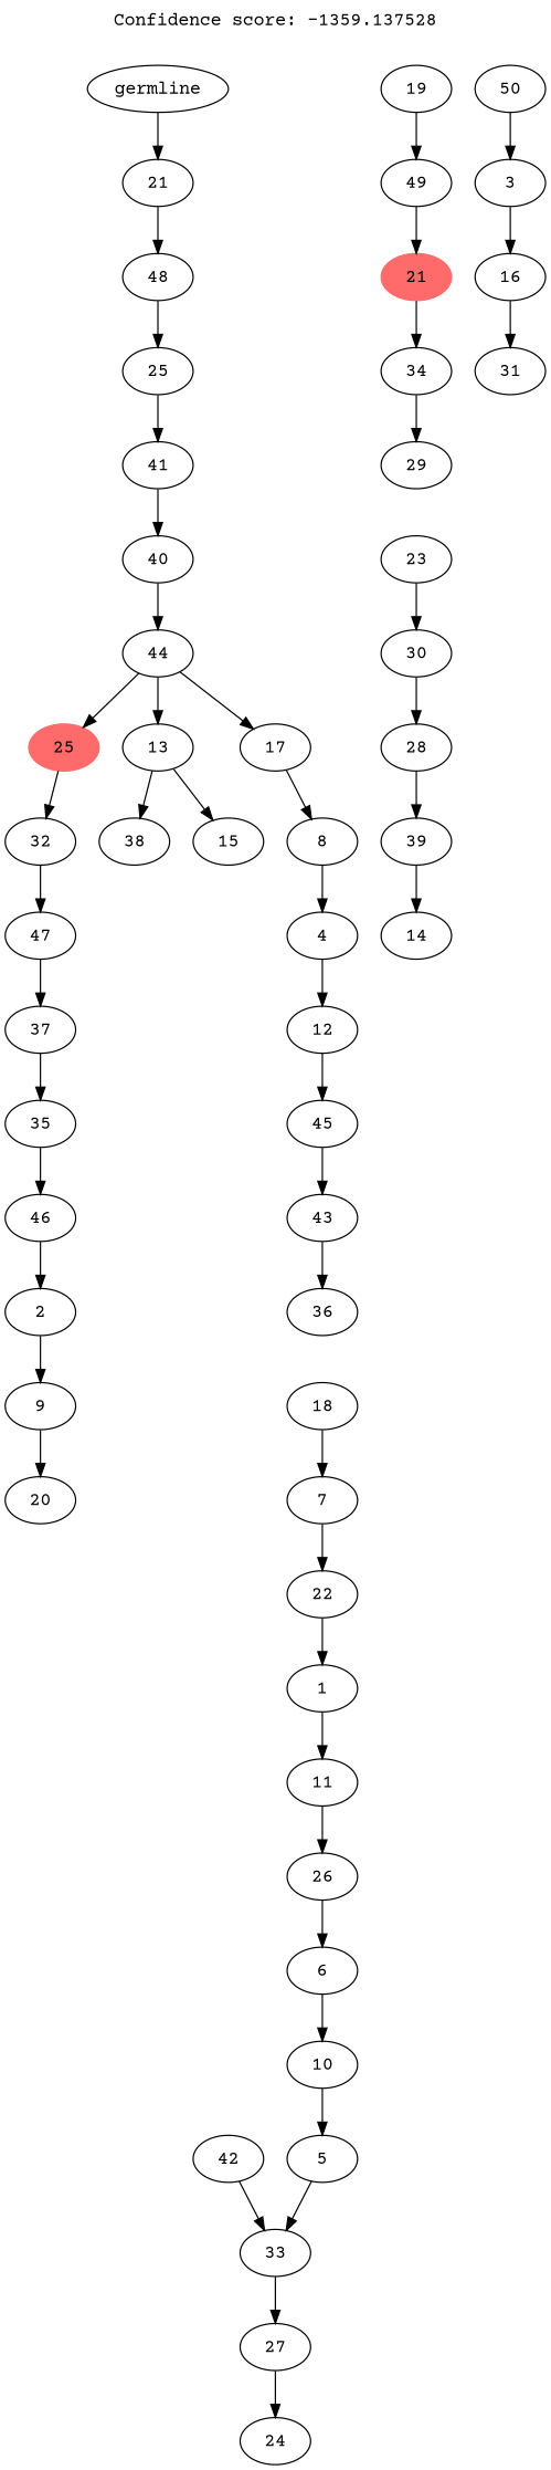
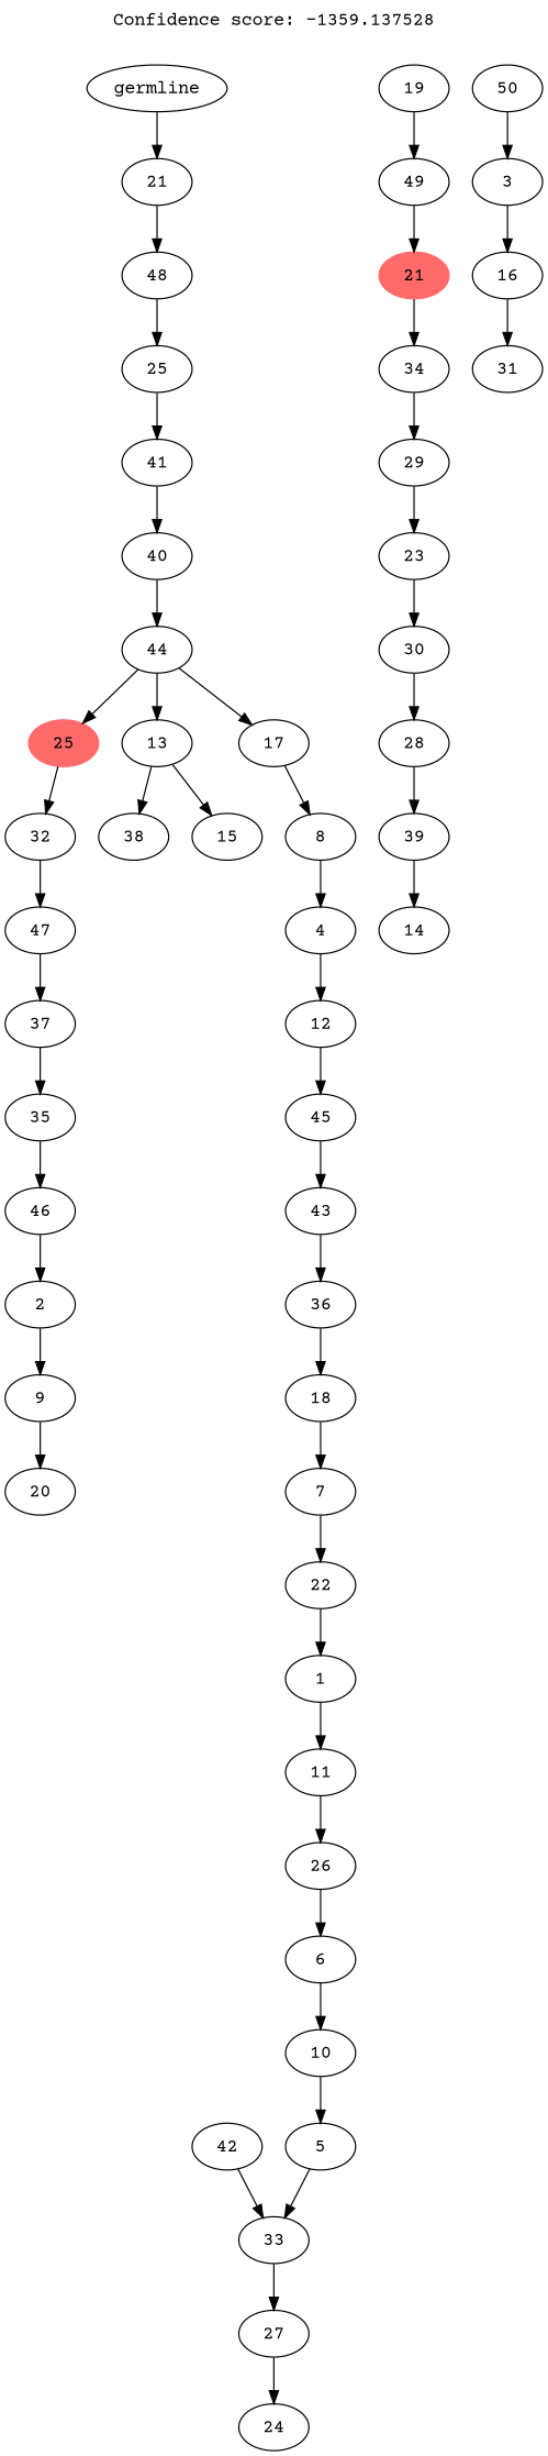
  digraph {
    fontname="Courier Prime"
    label="Confidence score: -1359.137528"
    labelloc=t
    node [fontname="Courier Prime"]
    edge [fontname="Courier Prime"]
    n1 [label=9]
    n2 [label=20]
    n3 [label=2]
    n4 [label=46]
    n5 [label=35]
    n6 [label=37]
    n7 [label=47]
    n8 [label=32]
    n9 [color=indianred1 label=25 style=filled]
    n10 [label=39]
    n11 [label=14]
    n12 [label=28]
    n13 [label=30]
    n14 [label=23]
    n15 [label=29]
    n16 [label=34]
    n17 [color=indianred1 label=21 style=filled]
    n18 [label=49]
    n19 [label=19]
    n20 [label=38]
    n21 [label=13]
    n22 [label=15]
    n23 [label=16]
    n24 [label=31]
    n25 [label=3]
    n26 [label=50]
    n27 [label=24]
    n28 [label=27]
    n29 [label=33]
    n30 [label=42]
    n31 [label=5]
    n32 [label=10]
    n33 [label=6]
    n34 [label=26]
    n35 [label=11]
    n36 [label=1]
    n37 [label=22]
    n38 [label=7]
    n39 [label=18]
    n40 [label=36]
    n41 [label=43]
    n42 [label=45]
    n43 [label=12]
    n44 [label=4]
    n45 [label=8]
    n46 [label=17]
    n47 [label=44]
    n48 [label=40]
    n49 [label=41]
    n50 [label=25]
    n51 [label=48]
    n52 [label=21]
    n53 [label=germline]
    n1 -> n2
    n3 -> n1
    n4 -> n3
    n5 -> n4
    n6 -> n5
    n7 -> n6
    n8 -> n7
    n9 -> n8
    n10 -> n11
    n12 -> n10
    n13 -> n12
    n14 -> n13
+   n15 -> n14
    n16 -> n15
    n17 -> n16
    n18 -> n17
    n19 -> n18
    n21 -> n20
    n21 -> n22
    n23 -> n24
    n25 -> n23
    n26 -> n25
    n28 -> n27
    n29 -> n28
    n30 -> n29
    n31 -> n29
    n32 -> n31
    n33 -> n32
    n34 -> n33
    n35 -> n34
    n36 -> n35
    n37 -> n36
    n38 -> n37
    n39 -> n38
+   n40 -> n39
    n41 -> n40
    n42 -> n41
    n43 -> n42
    n44 -> n43
    n45 -> n44
    n46 -> n45
    n47 -> n9
    n47 -> n21
    n47 -> n46
    n48 -> n47
    n49 -> n48
    n50 -> n49
    n51 -> n50
    n52 -> n51
    n53 -> n52
  }
